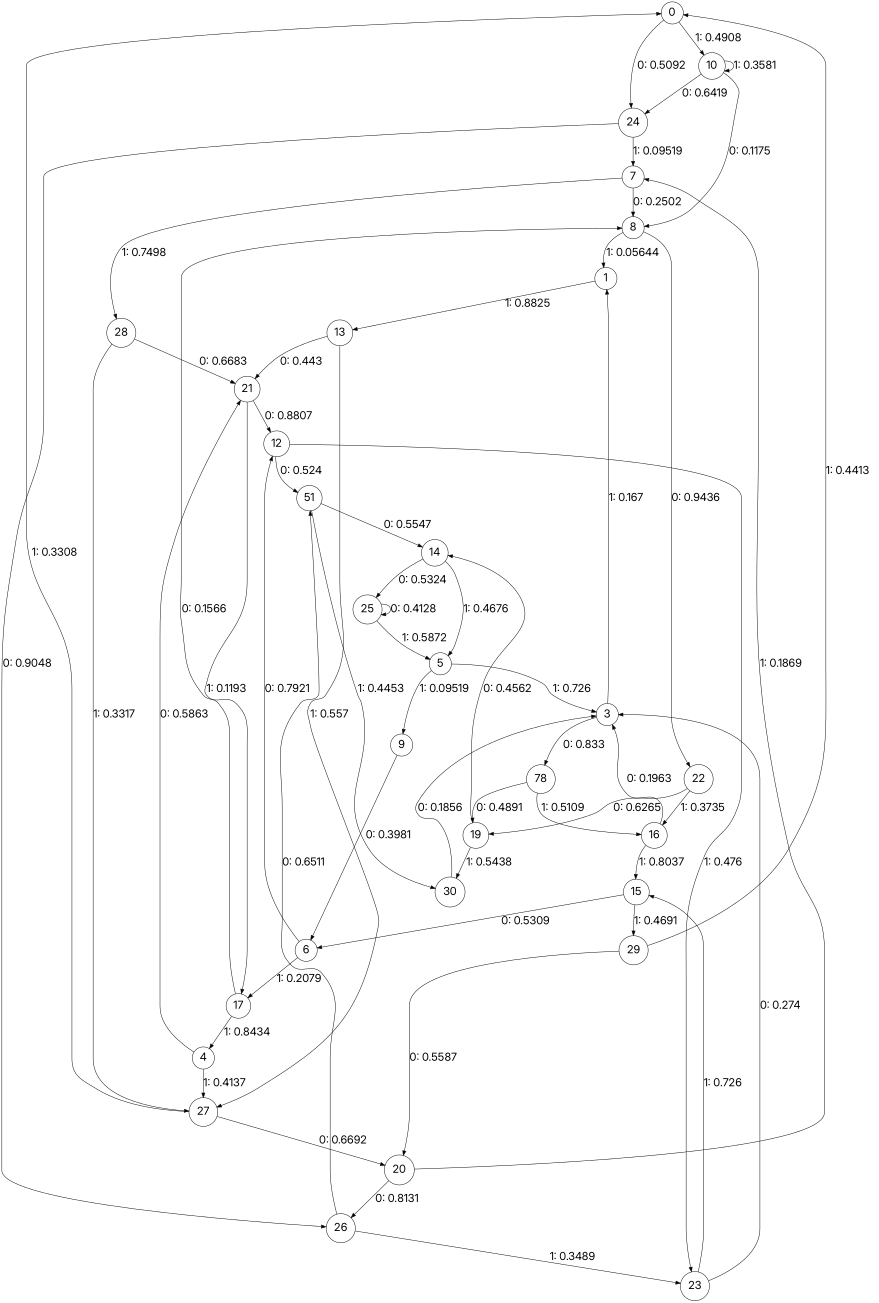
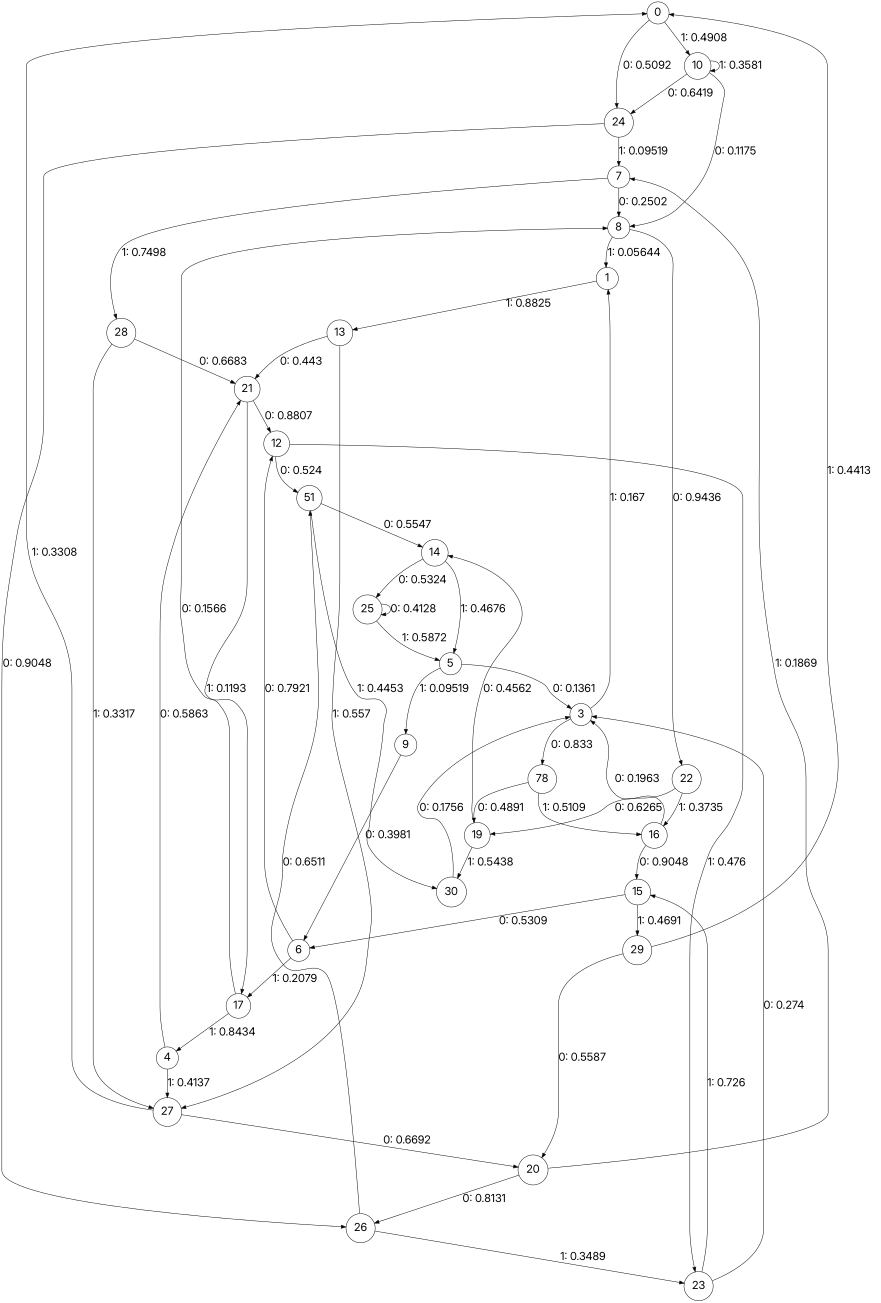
  digraph {
    fontname=Inter
    node [fontname=Inter fontsize=24 shape=circle]
    edge [fontname=Inter fontsize=24]
    0
    24
    10
    7
    26
    8
    28
    n8 [label=51]
    23
    1
    13
    22
    21
    27
    16
    19
    12
    17
    20
    3
    n21 [label=78]
    15
    14
    30
    4
    5
    9
    6
    25
    29
    0 -> 24 [label="0: 0.5092   "]
    0 -> 10 [label="1: 0.4908   "]
    24 -> 7 [label="1: 0.09519  "]
    24 -> 26 [label="0: 0.9048   "]
    10 -> 24 [label="0: 0.6419   "]
    10 -> 10 [label="1: 0.3581   "]
    10 -> 8 [label="0: 0.1175   "]
    7 -> 8 [label="0: 0.2502   "]
    7 -> 28 [label="1: 0.7498   "]
    26 -> n8 [label="0: 0.6511   "]
    26 -> 23 [label="1: 0.3489   "]
    8 -> 1 [label="1: 0.05644  "]
    8 -> 22 [label="0: 0.9436   "]
    28 -> 21 [label="0: 0.6683   "]
    28 -> 27 [label="1: 0.3317   "]
    n8 -> 14 [label="0: 0.5547   "]
    n8 -> 30 [label="1: 0.4453   "]
    23 -> 3 [label="0: 0.274    "]
    23 -> 15 [label="1: 0.726    "]
    1 -> 13 [label="1: 0.8825   "]
    13 -> 21 [label="0: 0.443    "]
    13 -> 27 [label="1: 0.557    "]
    22 -> 16 [label="1: 0.3735   "]
    22 -> 19 [label="0: 0.6265   "]
    21 -> 12 [label="0: 0.8807   "]
    21 -> 17 [label="1: 0.1193   "]
    27 -> 0 [label="1: 0.3308   "]
    27 -> 20 [label="0: 0.6692   "]
    16 -> 3 [label="0: 0.1963   "]
-   16 -> 15 [label="1: 0.8037   "]
+   16 -> 15 [label="0: 0.9048   "]
    19 -> 14 [label="0: 0.4562   "]
    19 -> 30 [label="1: 0.5438   "]
    12 -> n8 [label="0: 0.524    "]
    12 -> 23 [label="1: 0.476    "]
    17 -> 8 [label="0: 0.1566   "]
    17 -> 4 [label="1: 0.8434   "]
    20 -> 7 [label="1: 0.1869   "]
    20 -> 26 [label="0: 0.8131   "]
    3 -> 1 [label="1: 0.167    "]
    3 -> n21 [label="0: 0.833    "]
    n21 -> 16 [label="1: 0.5109   "]
    n21 -> 19 [label="0: 0.4891   "]
    15 -> 6 [label="0: 0.5309   "]
    15 -> 29 [label="1: 0.4691   "]
    14 -> 5 [label="1: 0.4676   "]
    14 -> 25 [label="0: 0.5324   "]
-   30 -> 3 [label="0: 0.1856   "]
+   30 -> 3 [label="0: 0.1756   "]
    4 -> 21 [label="0: 0.5863   "]
    4 -> 27 [label="1: 0.4137   "]
-   5 -> 3 [label="1: 0.726    "]
+   5 -> 3 [label="0: 0.1361   "]
    5 -> 9 [label="1: 0.09519  "]
    9 -> 6 [label="0: 0.3981   "]
    6 -> 12 [label="0: 0.7921   "]
    6 -> 17 [label="1: 0.2079   "]
    25 -> 5 [label="1: 0.5872   "]
    25 -> 25 [label="0: 0.4128   "]
    29 -> 0 [label="1: 0.4413   "]
    29 -> 20 [label="0: 0.5587   "]
  }
